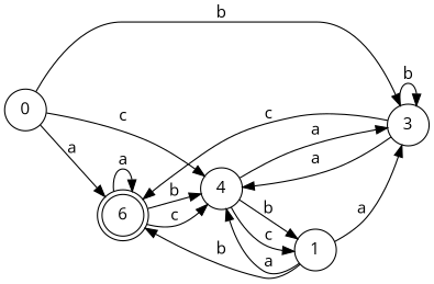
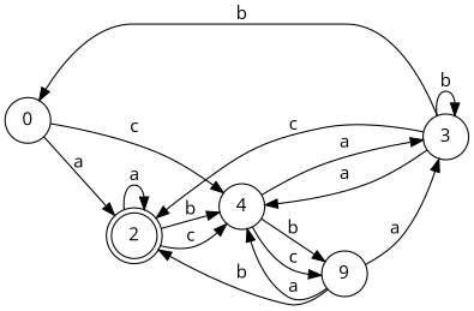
  digraph {
    fontname="Open Sans"
    rankdir=LR
    node [color=black fillcolor=white fontname="Open Sans" shape=circle style=filled]
    edge [fontname="Open Sans"]
    n1 [label=0 style="rounded,filled"]
-   n2 [label=6 shape=doublecircle style="rounded,filled"]
+   n2 [label=2 shape=doublecircle style="rounded,filled"]
    n3 [label=3]
    n4 [label=4]
-   n5 [label=1]
+   n5 [label=9]
    n1 -> n2 [label=a]
-   n1 -> n3 [label=b]
+   n3 -> n1 [label=b]
    n1 -> n4 [label=c]
    n2 -> n2 [label=a]
    n2 -> n4 [label=b]
    n2 -> n4 [label=c]
    n3 -> n2 [label=c]
    n3 -> n3 [label=b]
    n3 -> n4 [label=a]
    n4 -> n3 [label=a]
    n4 -> n5 [label=b]
    n4 -> n5 [label=c]
    n5 -> n2 [label=b]
    n5 -> n3 [label=a]
    n5 -> n4 [label=a]
  }
